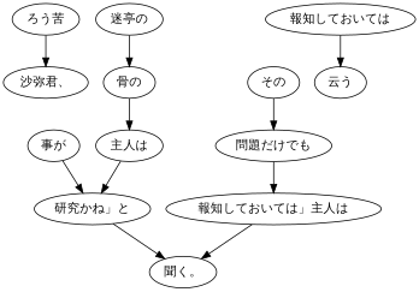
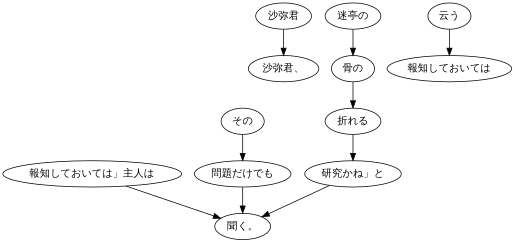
  digraph {
-   n1 [label="ろう苦"]
+   n1 [label="沙弥君"]
    n2 [label="沙弥君、"]
    n3 [label="報知しておいては」主人は"]
    n4 [label="聞く。"]
    n5 [label="その"]
    n6 [label="問題だけでも"]
    n7 [label="迷亭の"]
    n8 [label="骨の"]
    n9 [label="云う"]
    n10 [label="報知しておいては"]
-   n11 [label="事が"]
    n12 [label="研究かね」と"]
-   n13 [label="主人は"]
+   n13 [label="折れる"]
    n1 -> n2
    n3 -> n4
    n5 -> n6
-   n6 -> n3
+   n6 -> n4
    n7 -> n8
    n8 -> n13
-   n10 -> n9
-   n11 -> n12
+   n9 -> n10
    n12 -> n4
    n13 -> n12
  }
